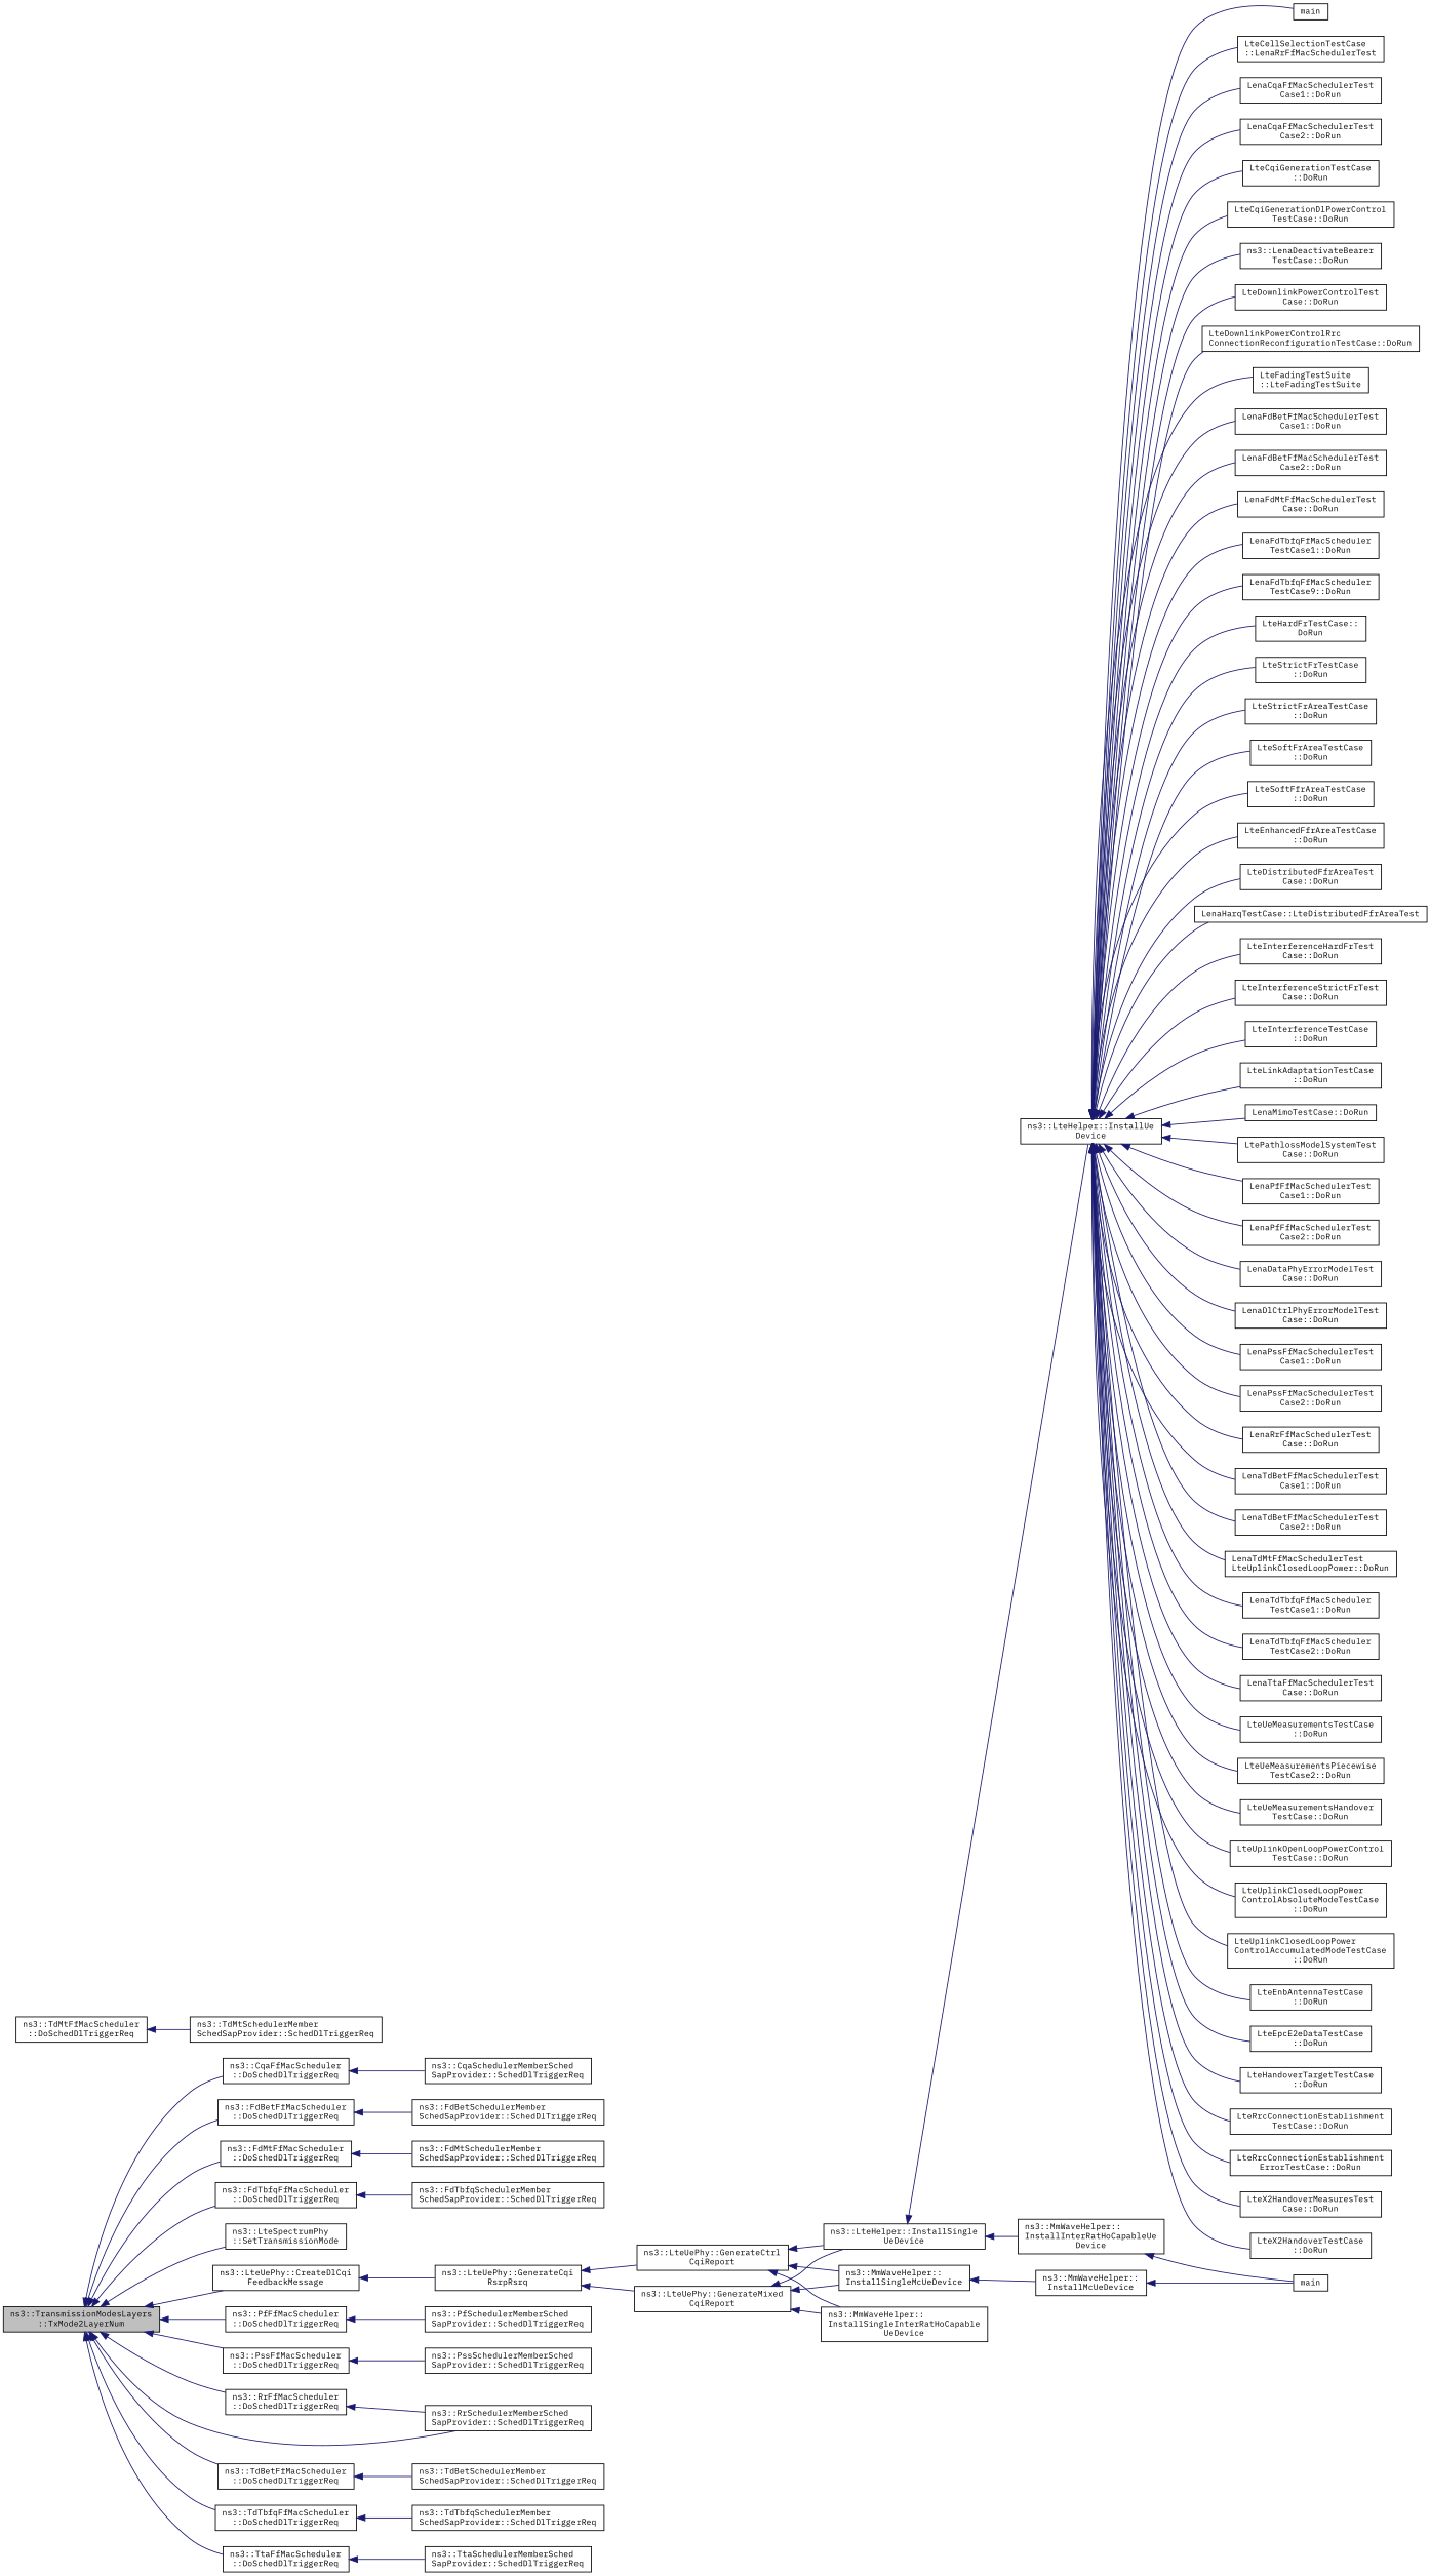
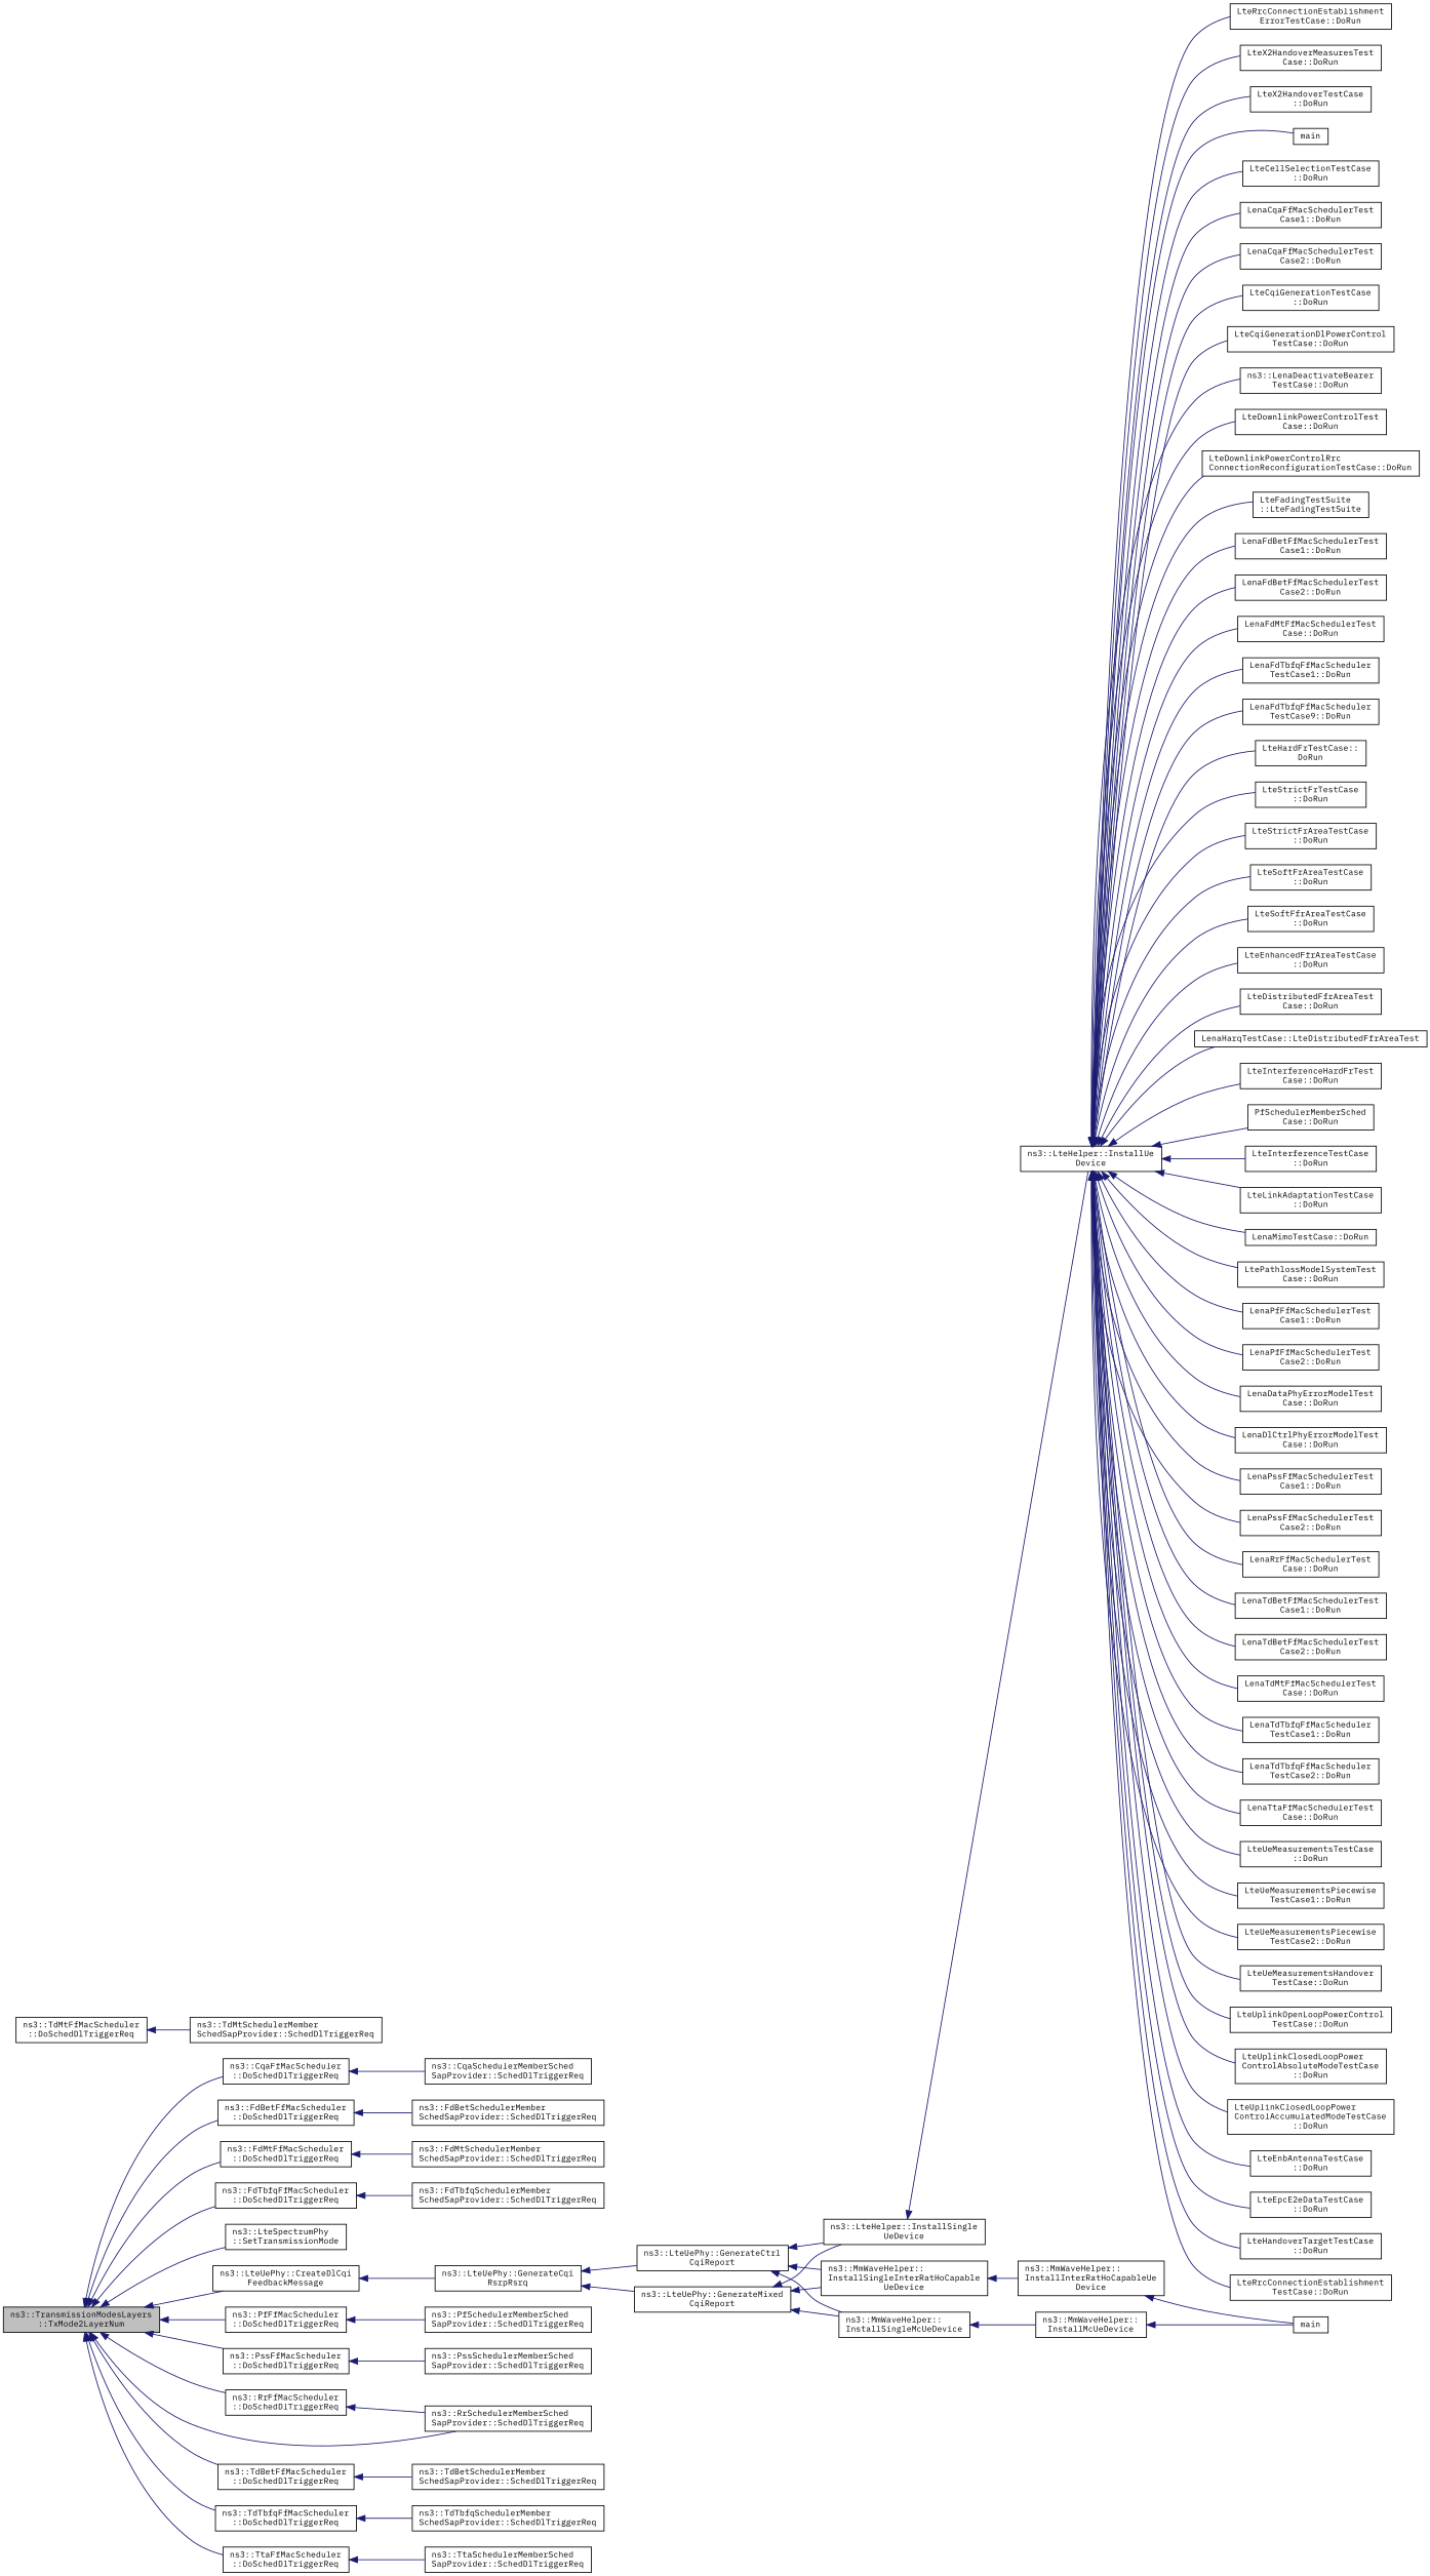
  digraph {
    fontname="IBM Plex Mono"
    rankdir=LR
    node [color=black fillcolor=white fontname="IBM Plex Mono" fontsize=10 shape=record style=filled]
    edge [color=midnightblue dir=back fontname="IBM Plex Mono" fontsize=10 labelfontname=Helvetica labelfontsize=10 style=solid]
    n1 [fillcolor=grey75 fontcolor=black height=0.2 label="ns3::TransmissionModesLayers\l::TxMode2LayerNum" width=0.4]
    n2 [height=0.2 label="ns3::CqaFfMacScheduler\l::DoSchedDlTriggerReq" width=0.4]
    n3 [height=0.2 label="ns3::FdBetFfMacScheduler\l::DoSchedDlTriggerReq" width=0.4]
    n4 [height=0.2 label="ns3::FdMtFfMacScheduler\l::DoSchedDlTriggerReq" width=0.4]
    n5 [height=0.2 label="ns3::FdTbfqFfMacScheduler\l::DoSchedDlTriggerReq" width=0.4]
    n6 [height=0.2 label="ns3::LteSpectrumPhy\l::SetTransmissionMode" width=0.4]
    n7 [height=0.2 label="ns3::LteUePhy::CreateDlCqi\lFeedbackMessage" width=0.4]
    n8 [height=0.2 label="ns3::PfFfMacScheduler\l::DoSchedDlTriggerReq" width=0.4]
    n9 [height=0.2 label="ns3::PssFfMacScheduler\l::DoSchedDlTriggerReq" width=0.4]
    n10 [height=0.2 label="ns3::RrFfMacScheduler\l::DoSchedDlTriggerReq" width=0.4]
    n11 [height=0.2 label="ns3::TdBetFfMacScheduler\l::DoSchedDlTriggerReq" width=0.4]
    n12 [height=0.2 label="ns3::TdTbfqFfMacScheduler\l::DoSchedDlTriggerReq" width=0.4]
    n13 [height=0.2 label="ns3::TtaFfMacScheduler\l::DoSchedDlTriggerReq" width=0.4]
    n14 [height=0.2 label="ns3::RrSchedulerMemberSched\lSapProvider::SchedDlTriggerReq" width=0.4]
    n15 [height=0.2 label="ns3::CqaSchedulerMemberSched\lSapProvider::SchedDlTriggerReq" width=0.4]
    n16 [height=0.2 label="ns3::FdBetSchedulerMember\lSchedSapProvider::SchedDlTriggerReq" width=0.4]
    n17 [height=0.2 label="ns3::FdMtSchedulerMember\lSchedSapProvider::SchedDlTriggerReq" width=0.4]
    n18 [height=0.2 label="ns3::FdTbfqSchedulerMember\lSchedSapProvider::SchedDlTriggerReq" width=0.4]
    n19 [height=0.2 label="ns3::LteUePhy::GenerateCqi\lRsrpRsrq" width=0.4]
    n20 [height=0.2 label="ns3::PfSchedulerMemberSched\lSapProvider::SchedDlTriggerReq" width=0.4]
    n21 [height=0.2 label="ns3::PssSchedulerMemberSched\lSapProvider::SchedDlTriggerReq" width=0.4]
    n22 [height=0.2 label="ns3::TdBetSchedulerMember\lSchedSapProvider::SchedDlTriggerReq" width=0.4]
    n23 [height=0.2 label="ns3::TdMtFfMacScheduler\l::DoSchedDlTriggerReq" width=0.4]
    n24 [height=0.2 label="ns3::TdMtSchedulerMember\lSchedSapProvider::SchedDlTriggerReq" width=0.4]
    n25 [height=0.2 label="ns3::TdTbfqSchedulerMember\lSchedSapProvider::SchedDlTriggerReq" width=0.4]
    n26 [height=0.2 label="ns3::TtaSchedulerMemberSched\lSapProvider::SchedDlTriggerReq" width=0.4]
    n27 [height=0.2 label="ns3::LteUePhy::GenerateCtrl\lCqiReport" width=0.4]
    n28 [height=0.2 label="ns3::LteUePhy::GenerateMixed\lCqiReport" width=0.4]
    n29 [height=0.2 label="ns3::LteHelper::InstallSingle\lUeDevice" width=0.4]
    n30 [height=0.2 label="ns3::MmWaveHelper::\lInstallSingleMcUeDevice" width=0.4]
    n31 [height=0.2 label="ns3::MmWaveHelper::\lInstallSingleInterRatHoCapable\lUeDevice" width=0.4]
    n32 [height=0.2 label="ns3::LteHelper::InstallUe\lDevice" width=0.4]
    n33 [height=0.2 label="ns3::MmWaveHelper::\lInstallMcUeDevice" width=0.4]
    n34 [height=0.2 label="ns3::MmWaveHelper::\lInstallInterRatHoCapableUe\lDevice" width=0.4]
    n35 [height=0.2 label=main width=0.4]
-   n36 [height=0.2 label="LteCellSelectionTestCase\l::LenaRrFfMacSchedulerTest" width=0.4]
+   n36 [height=0.2 label="LteCellSelectionTestCase\l::DoRun" width=0.4]
    n37 [height=0.2 label="LenaCqaFfMacSchedulerTest\lCase1::DoRun" width=0.4]
    n38 [height=0.2 label="LenaCqaFfMacSchedulerTest\lCase2::DoRun" width=0.4]
    n39 [height=0.2 label="LteCqiGenerationTestCase\l::DoRun" width=0.4]
    n40 [height=0.2 label="LteCqiGenerationDlPowerControl\lTestCase::DoRun" width=0.4]
    n41 [height=0.2 label="ns3::LenaDeactivateBearer\lTestCase::DoRun" width=0.4]
    n42 [height=0.2 label="LteDownlinkPowerControlTest\lCase::DoRun" width=0.4]
    n43 [height=0.2 label="LteDownlinkPowerControlRrc\lConnectionReconfigurationTestCase::DoRun" width=0.4]
    n44 [height=0.2 label="LteFadingTestSuite\l::LteFadingTestSuite" width=0.4]
    n45 [height=0.2 label="LenaFdBetFfMacSchedulerTest\lCase1::DoRun" width=0.4]
    n46 [height=0.2 label="LenaFdBetFfMacSchedulerTest\lCase2::DoRun" width=0.4]
    n47 [height=0.2 label="LenaFdMtFfMacSchedulerTest\lCase::DoRun" width=0.4]
    n48 [height=0.2 label="LenaFdTbfqFfMacScheduler\lTestCase1::DoRun" width=0.4]
    n49 [height=0.2 label="LenaFdTbfqFfMacScheduler\lTestCase9::DoRun" width=0.4]
    n50 [height=0.2 label="LteHardFrTestCase::\lDoRun" width=0.4]
    n51 [height=0.2 label="LteStrictFrTestCase\l::DoRun" width=0.4]
    n52 [height=0.2 label="LteStrictFrAreaTestCase\l::DoRun" width=0.4]
    n53 [height=0.2 label="LteSoftFrAreaTestCase\l::DoRun" width=0.4]
    n54 [height=0.2 label="LteSoftFfrAreaTestCase\l::DoRun" width=0.4]
    n55 [height=0.2 label="LteEnhancedFfrAreaTestCase\l::DoRun" width=0.4]
    n56 [height=0.2 label="LteDistributedFfrAreaTest\lCase::DoRun" width=0.4]
    n57 [height=0.2 label="LenaHarqTestCase::LteDistributedFfrAreaTest" width=0.4]
    n58 [height=0.2 label="LteInterferenceHardFrTest\lCase::DoRun" width=0.4]
-   n59 [height=0.2 label="LteInterferenceStrictFrTest\lCase::DoRun" width=0.4]
+   n59 [height=0.2 label="PfSchedulerMemberSched\lCase::DoRun" width=0.4]
    n60 [height=0.2 label="LteInterferenceTestCase\l::DoRun" width=0.4]
    n61 [height=0.2 label="LteLinkAdaptationTestCase\l::DoRun" width=0.4]
    n62 [height=0.2 label="LenaMimoTestCase::DoRun" width=0.4]
    n63 [height=0.2 label="LtePathlossModelSystemTest\lCase::DoRun" width=0.4]
    n64 [height=0.2 label="LenaPfFfMacSchedulerTest\lCase1::DoRun" width=0.4]
    n65 [height=0.2 label="LenaPfFfMacSchedulerTest\lCase2::DoRun" width=0.4]
    n66 [height=0.2 label="LenaDataPhyErrorModelTest\lCase::DoRun" width=0.4]
    n67 [height=0.2 label="LenaDlCtrlPhyErrorModelTest\lCase::DoRun" width=0.4]
    n68 [height=0.2 label="LenaPssFfMacSchedulerTest\lCase1::DoRun" width=0.4]
    n69 [height=0.2 label="LenaPssFfMacSchedulerTest\lCase2::DoRun" width=0.4]
    n70 [height=0.2 label="LenaRrFfMacSchedulerTest\lCase::DoRun" width=0.4]
    n71 [height=0.2 label="LenaTdBetFfMacSchedulerTest\lCase1::DoRun" width=0.4]
    n72 [height=0.2 label="LenaTdBetFfMacSchedulerTest\lCase2::DoRun" width=0.4]
-   n73 [height=0.2 label="LenaTdMtFfMacSchedulerTest\lLteUplinkClosedLoopPower::DoRun" width=0.4]
+   n73 [height=0.2 label="LenaTdMtFfMacSchedulerTest\lCase::DoRun" width=0.4]
    n74 [height=0.2 label="LenaTdTbfqFfMacScheduler\lTestCase1::DoRun" width=0.4]
    n75 [height=0.2 label="LenaTdTbfqFfMacScheduler\lTestCase2::DoRun" width=0.4]
    n76 [height=0.2 label="LenaTtaFfMacSchedulerTest\lCase::DoRun" width=0.4]
    n77 [height=0.2 label="LteUeMeasurementsTestCase\l::DoRun" width=0.4]
+   n78 [height=0.2 label="LteUeMeasurementsPiecewise\lTestCase1::DoRun" width=0.4]
    n79 [height=0.2 label="LteUeMeasurementsPiecewise\lTestCase2::DoRun" width=0.4]
    n80 [height=0.2 label="LteUeMeasurementsHandover\lTestCase::DoRun" width=0.4]
    n81 [height=0.2 label="LteUplinkOpenLoopPowerControl\lTestCase::DoRun" width=0.4]
    n82 [height=0.2 label="LteUplinkClosedLoopPower\lControlAbsoluteModeTestCase\l::DoRun" width=0.4]
    n83 [height=0.2 label="LteUplinkClosedLoopPower\lControlAccumulatedModeTestCase\l::DoRun" width=0.4]
    n84 [height=0.2 label="LteEnbAntennaTestCase\l::DoRun" width=0.4]
    n85 [height=0.2 label="LteEpcE2eDataTestCase\l::DoRun" width=0.4]
    n86 [height=0.2 label="LteHandoverTargetTestCase\l::DoRun" width=0.4]
    n87 [height=0.2 label="LteRrcConnectionEstablishment\lTestCase::DoRun" width=0.4]
    n88 [height=0.2 label="LteRrcConnectionEstablishment\lErrorTestCase::DoRun" width=0.4]
    n89 [height=0.2 label="LteX2HandoverMeasuresTest\lCase::DoRun" width=0.4]
    n90 [height=0.2 label="LteX2HandoverTestCase\l::DoRun" width=0.4]
    n91 [height=0.2 label=main width=0.4]
    n1 -> n2
    n1 -> n3
    n1 -> n4
    n1 -> n5
    n1 -> n6
    n1 -> n7
    n1 -> n8
    n1 -> n9
    n1 -> n10
    n1 -> n11
    n1 -> n12
    n1 -> n13
    n1 -> n14
    n2 -> n15
    n3 -> n16
    n4 -> n17
    n5 -> n18
    n7 -> n19
    n8 -> n20
    n9 -> n21
    n10 -> n14
    n11 -> n22
    n12 -> n25
    n13 -> n26
    n19 -> n27
    n19 -> n28
    n23 -> n24
    n27 -> n29
    n27 -> n30
    n27 -> n31
    n28 -> n29
    n28 -> n30
    n28 -> n31
    n29 -> n32
    n30 -> n33
-   n29 -> n34
+   n31 -> n34
    n32 -> n35
    n32 -> n36
    n32 -> n37
    n32 -> n38
    n32 -> n39
    n32 -> n40
    n32 -> n41
    n32 -> n42
    n32 -> n43
    n32 -> n44
    n32 -> n45
    n32 -> n46
    n32 -> n47
    n32 -> n48
    n32 -> n49
    n32 -> n50
    n32 -> n51
    n32 -> n52
    n32 -> n53
    n32 -> n54
    n32 -> n55
    n32 -> n56
    n32 -> n57
    n32 -> n58
    n32 -> n59
    n32 -> n60
    n32 -> n61
    n32 -> n62
    n32 -> n63
    n32 -> n64
    n32 -> n65
    n32 -> n66
    n32 -> n67
    n32 -> n68
    n32 -> n69
    n32 -> n70
    n32 -> n71
    n32 -> n72
    n32 -> n73
    n32 -> n74
    n32 -> n75
    n32 -> n76
    n32 -> n77
+   n32 -> n78
    n32 -> n79
    n32 -> n80
    n32 -> n81
    n32 -> n82
    n32 -> n83
    n32 -> n84
    n32 -> n85
    n32 -> n86
    n32 -> n87
    n32 -> n88
    n32 -> n89
    n32 -> n90
    n33 -> n91
    n34 -> n91
  }
